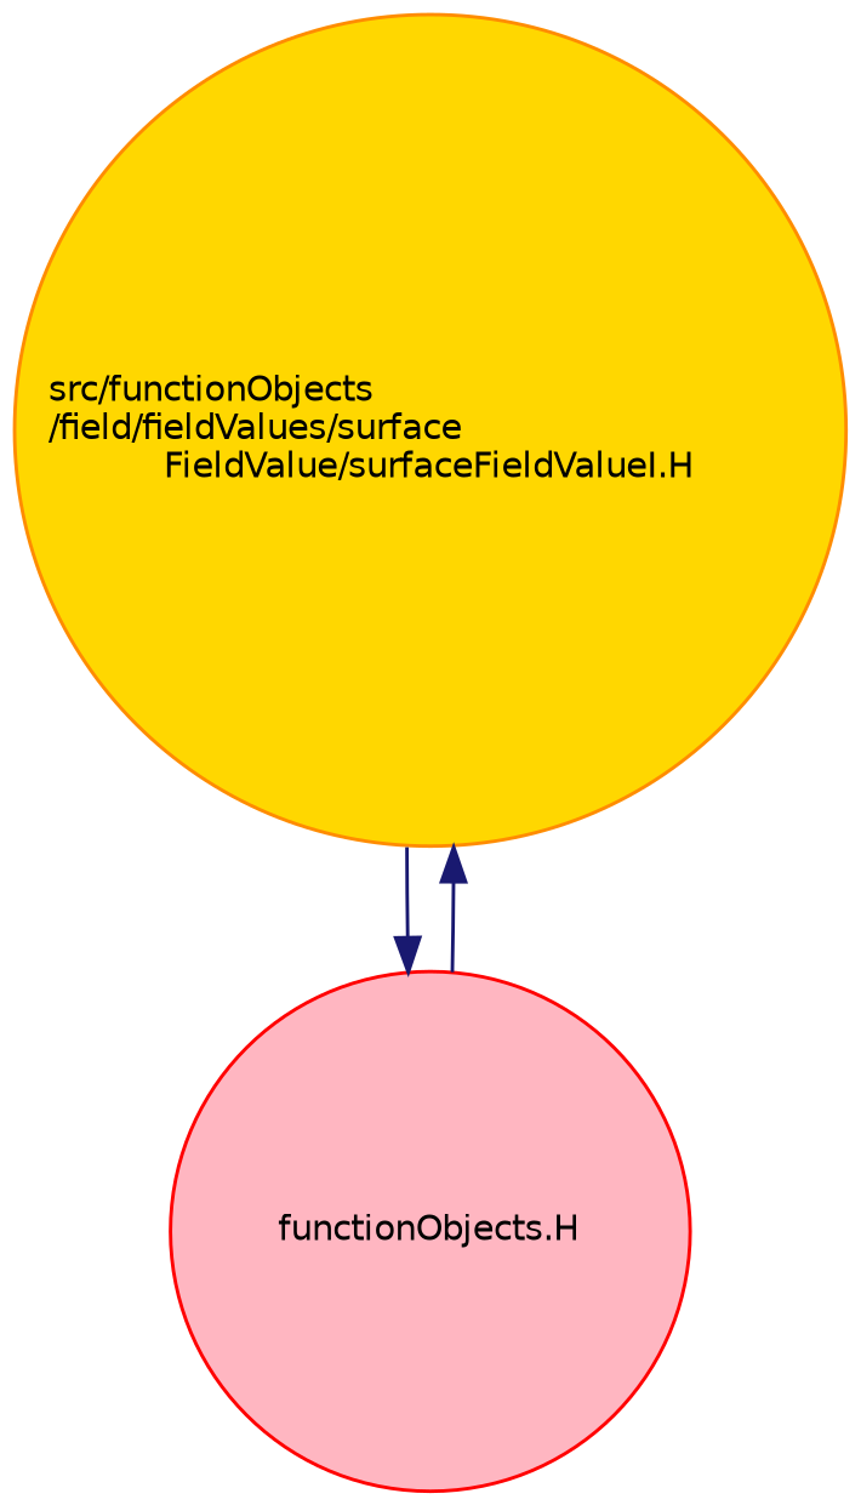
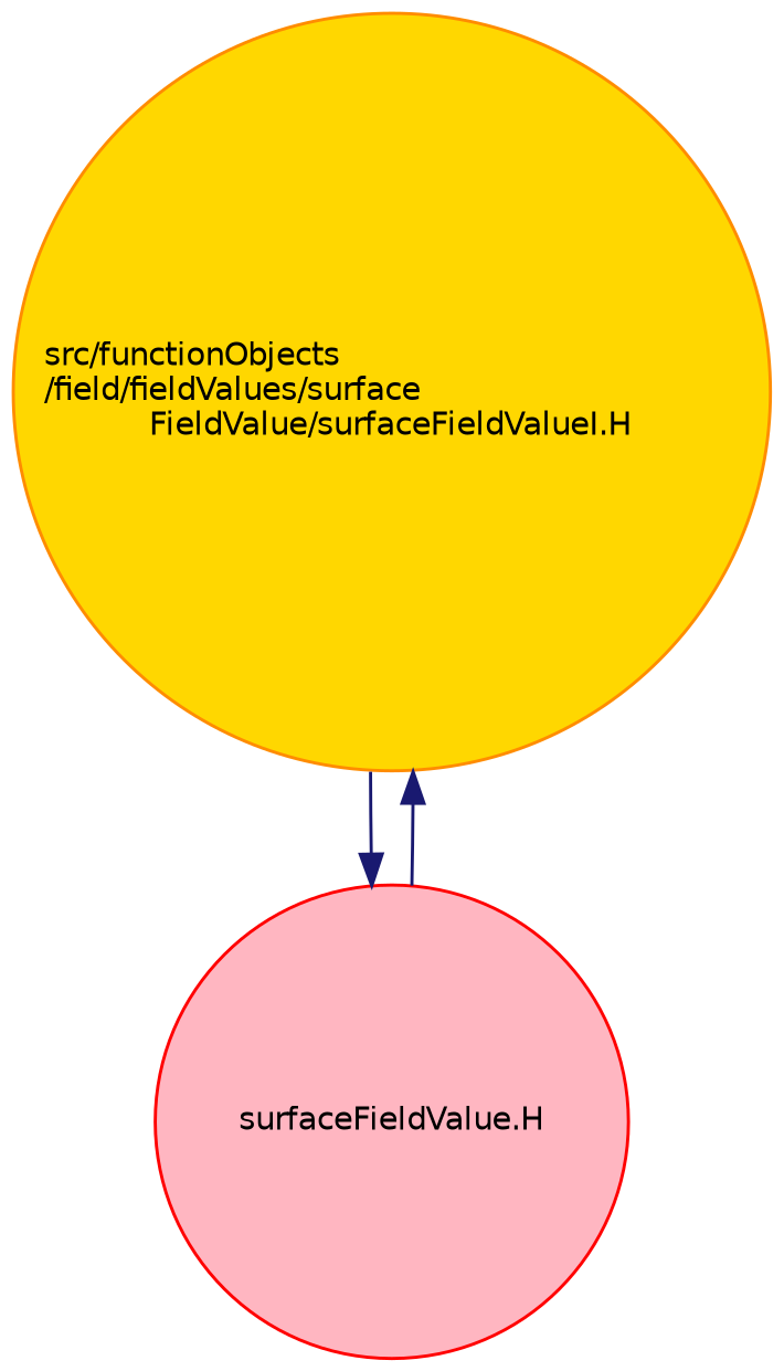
  digraph {
    node [fontname=Helvetica fontsize=10 shape=circle style=filled]
    edge [color=midnightblue fontname=Helvetica fontsize=10 labelfontname=Helvetica labelfontsize=10 style=solid]
    n1 [color=darkorange fillcolor=gold fontcolor=black height=0.2 label="src/functionObjects\l/field/fieldValues/surface\lFieldValue/surfaceFieldValueI.H" width=0.4]
-   n2 [color=red height=0.2 label="functionObjects.H" width=0.4 fillcolor=lightpink]
+   n2 [color=red height=0.2 label="surfaceFieldValue.H" width=0.4 fillcolor=lightpink]
    n1 -> n2
    n2 -> n1
  }
